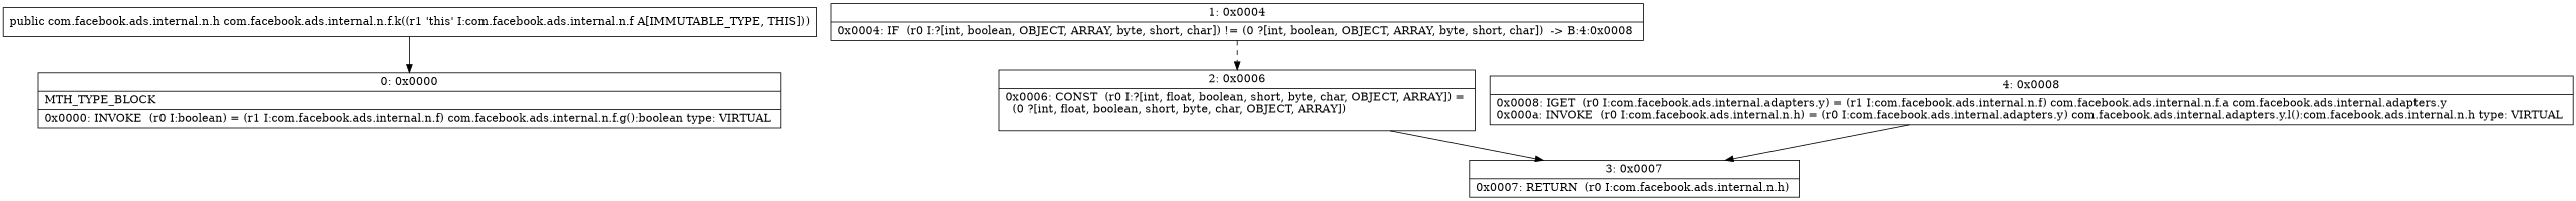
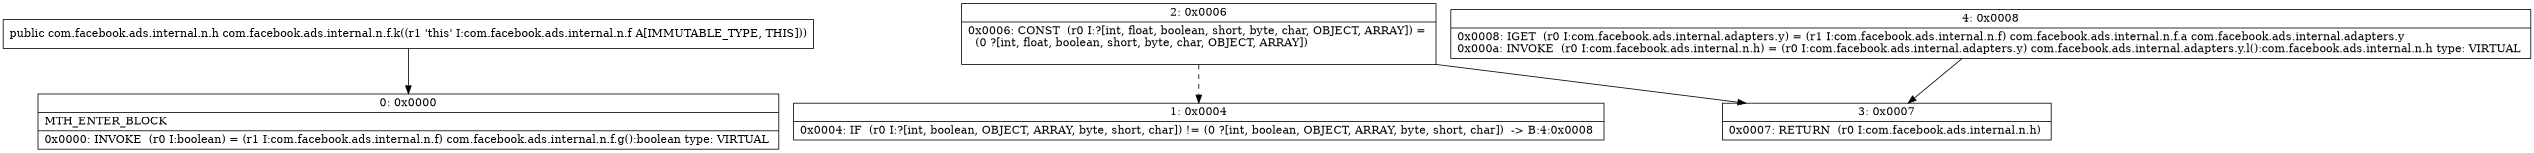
  digraph {
    node [shape=record]
-   n1 [label="{0\:\ 0x0000|MTH_TYPE_BLOCK\l|0x0000: INVOKE  (r0 I:boolean) = (r1 I:com.facebook.ads.internal.n.f) com.facebook.ads.internal.n.f.g():boolean type: VIRTUAL \l}"]
+   n1 [label="{0\:\ 0x0000|MTH_ENTER_BLOCK\l|0x0000: INVOKE  (r0 I:boolean) = (r1 I:com.facebook.ads.internal.n.f) com.facebook.ads.internal.n.f.g():boolean type: VIRTUAL \l}"]
    n2 [label="{1\:\ 0x0004|0x0004: IF  (r0 I:?[int, boolean, OBJECT, ARRAY, byte, short, char]) != (0 ?[int, boolean, OBJECT, ARRAY, byte, short, char])  \-\> B:4:0x0008 \l}"]
    n3 [label="{2\:\ 0x0006|0x0006: CONST  (r0 I:?[int, float, boolean, short, byte, char, OBJECT, ARRAY]) = \l  (0 ?[int, float, boolean, short, byte, char, OBJECT, ARRAY])\l \l}"]
    n4 [label="{3\:\ 0x0007|0x0007: RETURN  (r0 I:com.facebook.ads.internal.n.h) \l}"]
    n5 [label="{4\:\ 0x0008|0x0008: IGET  (r0 I:com.facebook.ads.internal.adapters.y) = (r1 I:com.facebook.ads.internal.n.f) com.facebook.ads.internal.n.f.a com.facebook.ads.internal.adapters.y \l0x000a: INVOKE  (r0 I:com.facebook.ads.internal.n.h) = (r0 I:com.facebook.ads.internal.adapters.y) com.facebook.ads.internal.adapters.y.l():com.facebook.ads.internal.n.h type: VIRTUAL \l}"]
    n6 [label="{public com.facebook.ads.internal.n.h com.facebook.ads.internal.n.f.k((r1 'this' I:com.facebook.ads.internal.n.f A[IMMUTABLE_TYPE, THIS])) }"]
-   n2 -> n3 [style=dashed]
+   n3 -> n2 [style=dashed]
    n3 -> n4
    n5 -> n4
    n6 -> n1
  }
